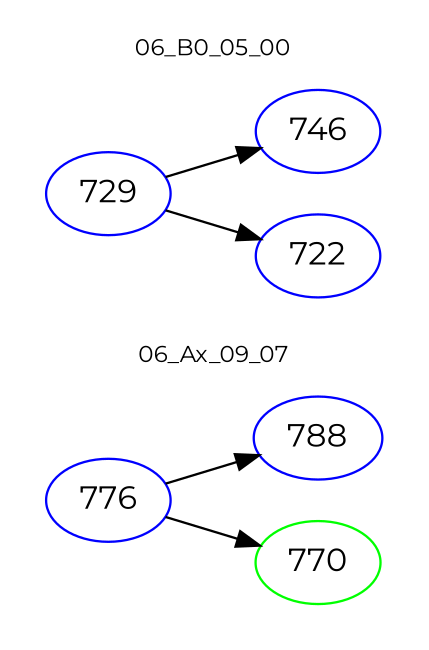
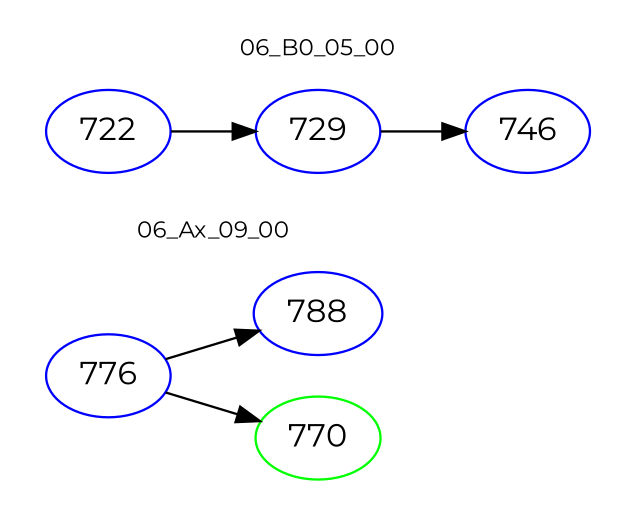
  digraph {
    fontname=Montserrat
    rankdir=LR
    node [color=blue fontname=Montserrat]
    edge [color=black fontname=Montserrat]
    n1 [label=776]
    n2 [color=green label=770]
    n3 [label=788]
    n4 [label=729]
    n5 [label=722]
    n6 [label=746]
    subgraph cluster_1 {
      color=white
      fontsize=10
-     label="06_Ax_09_07"
+     label="06_Ax_09_00"
      n1
      n2
      n3
    }
    subgraph cluster_2 {
      color=white
      fontsize=10
      label="06_B0_05_00"
      n4
      n5
      n6
    }
    n1 -> n2
    n1 -> n3
-   n4 -> n5
+   n5 -> n4
    n4 -> n6
  }
